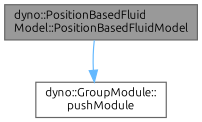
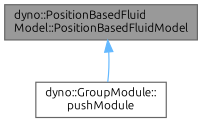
  digraph {
    rankdir=TB
    fontname=Ubuntu
    node [fontname=Ubuntu fontsize=10 shape=box style=filled]
    n1 [color=gray40 fillcolor=grey60 fontcolor=black height=0.2 label="dyno::PositionBasedFluid\lModel::PositionBasedFluidModel" width=0.4]
    n2 [color=grey40 fillcolor=white height=0.2 label="dyno::GroupModule::\lpushModule" width=0.4]
-   n1 -> n2 [color=steelblue1 fontname=Ubuntu fontsize=10 labelfontname=Helvetica labelfontsize=10 style=solid]
+   n2 -> n1 [color=steelblue1 fontname=Ubuntu fontsize=10 labelfontname=Helvetica labelfontsize=10 style=solid]
  }
